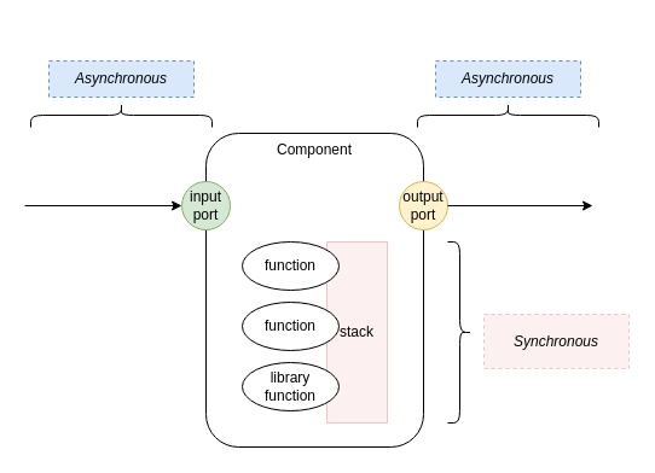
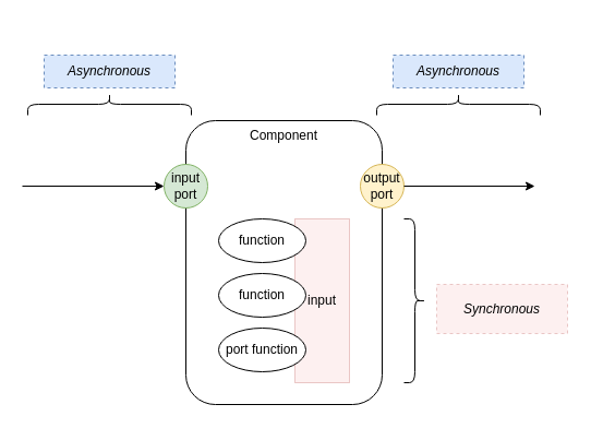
  <mxCell id="0" />
  <mxCell id="1" parent="0" />
  <mxCell id="2" value="Component" style="rounded=1;whiteSpace=wrap;html=1;verticalAlign=top;" parent="1" vertex="1"><mxGeometry x="170" y="110" width="180" height="260" as="geometry" /></mxCell>
  <mxCell id="3" value="input port" style="ellipse;whiteSpace=wrap;html=1;aspect=fixed;fillColor=#d5e8d4;strokeColor=#82b366;" parent="1" vertex="1"><mxGeometry x="150" y="150" width="40" height="40" as="geometry" /></mxCell>
  <mxCell id="4" value="output port" style="ellipse;whiteSpace=wrap;html=1;aspect=fixed;fillColor=#fff2cc;strokeColor=#d6b656;" parent="1" vertex="1"><mxGeometry x="330" y="150" width="40" height="40" as="geometry" /></mxCell>
- <mxCell id="5" value="stack" style="rounded=0;whiteSpace=wrap;html=1;fillColor=#f8cecc;strokeColor=#b85450;opacity=30;" parent="1" vertex="1"><mxGeometry x="270" y="200" width="50" height="150" as="geometry" /></mxCell>
+ <mxCell id="5" value="input" style="rounded=0;whiteSpace=wrap;html=1;fillColor=#f8cecc;strokeColor=#b85450;opacity=30;" parent="1" vertex="1"><mxGeometry x="270" y="200" width="50" height="150" as="geometry" /></mxCell>
  <mxCell id="6" value="" style="endArrow=classic;html=1;entryX=0;entryY=0.5;entryDx=0;entryDy=0;" parent="1" target="3" edge="1"><mxGeometry width="50" height="50" relative="1" as="geometry"><mxPoint x="20" y="170" as="sourcePoint" /><mxPoint x="400" y="260" as="targetPoint" /></mxGeometry></mxCell>
  <mxCell id="7" value="" style="endArrow=classic;html=1;exitX=1;exitY=0.5;exitDx=0;exitDy=0;" parent="1" source="4" edge="1"><mxGeometry width="50" height="50" relative="1" as="geometry"><mxPoint x="390" y="169.5" as="sourcePoint" /><mxPoint x="490" y="170" as="targetPoint" /></mxGeometry></mxCell>
  <mxCell id="8" value="function" style="ellipse;whiteSpace=wrap;html=1;" parent="1" vertex="1"><mxGeometry x="200" y="200" width="80" height="40" as="geometry" /></mxCell>
  <mxCell id="9" value="function" style="ellipse;whiteSpace=wrap;html=1;" parent="1" vertex="1"><mxGeometry x="200" y="250" width="80" height="40" as="geometry" /></mxCell>
- <mxCell id="10" value="library function" style="ellipse;whiteSpace=wrap;html=1;" parent="1" vertex="1"><mxGeometry x="200" y="300" width="80" height="40" as="geometry" /></mxCell>
+ <mxCell id="10" value="port function" style="ellipse;whiteSpace=wrap;html=1;" parent="1" vertex="1"><mxGeometry x="200" y="300" width="80" height="40" as="geometry" /></mxCell>
  <mxCell id="11" value="" style="shape=curlyBracket;whiteSpace=wrap;html=1;rounded=1;flipH=1;" parent="1" vertex="1"><mxGeometry x="370" y="200" width="20" height="150" as="geometry" /></mxCell>
  <mxCell id="12" value="&lt;i&gt;Synchronous&lt;/i&gt;" style="rounded=0;whiteSpace=wrap;html=1;dashed=1;fillColor=#f8cecc;strokeColor=#b85450;opacity=30;" parent="1" vertex="1"><mxGeometry x="400" y="260" width="120" height="45" as="geometry" /></mxCell>
  <mxCell id="13" value="" style="shape=curlyBracket;whiteSpace=wrap;html=1;rounded=1;flipH=1;rotation=-90;" parent="1" vertex="1"><mxGeometry x="410" y="20" width="20" height="150" as="geometry" /></mxCell>
  <mxCell id="14" value="Asynchronous" style="rounded=0;whiteSpace=wrap;html=1;dashed=1;fontStyle=2;fillColor=#dae8fc;strokeColor=#6c8ebf;" parent="1" vertex="1"><mxGeometry x="360" y="50" width="120" height="30" as="geometry" /></mxCell>
  <mxCell id="15" value="" style="shape=curlyBracket;whiteSpace=wrap;html=1;rounded=1;flipH=1;rotation=-90;" parent="1" vertex="1"><mxGeometry x="90" y="20" width="20" height="150" as="geometry" /></mxCell>
  <mxCell id="16" value="Asynchronous" style="rounded=0;whiteSpace=wrap;html=1;dashed=1;fontStyle=2;fillColor=#dae8fc;strokeColor=#6c8ebf;" parent="1" vertex="1"><mxGeometry x="40" y="50" width="120" height="30" as="geometry" /></mxCell>
